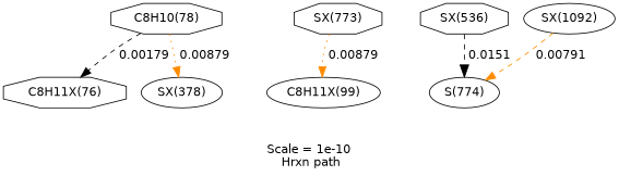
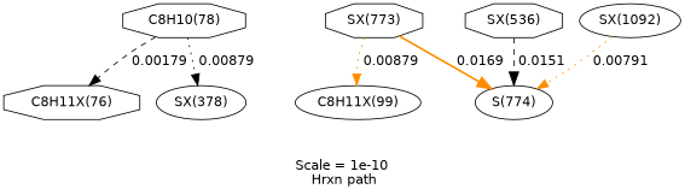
  digraph {
    fontname=Helvetica
    label="Scale = 1e-10\l Hrxn path"
    node [fontname=Helvetica shape=octagon]
    edge [arrowsize=1.21 color=darkorange fontname=Helvetica style=dotted]
    n1 [label="C8H10(78)"]
    n2 [label="C8H11X(76)"]
    n3 [label="SX(378)" shape=ellipse]
    n4 [label="C8H11X(99)" shape=ellipse]
    n5 [label="SX(773)"]
    n6 [label="S(774)" shape=ellipse]
    n7 [label="SX(536)"]
    n8 [label="SX(1092)" shape=ellipse]
    n1 -> n2 [color=black label=" 0.00179" style=dashed]
-   n1 -> n3 [label=" 0.00879"]
+   n1 -> n3 [color=black label=" 0.00879"]
    n5 -> n4 [label=" 0.00879"]
+   n5 -> n6 [arrowsize=1.46 label=" 0.0169" style=bold]
    n7 -> n6 [arrowsize=1.44 color=black label=" 0.0151" style=dashed]
-   n8 -> n6 [arrowsize=1.17 label=" 0.00791" style=dashed]
+   n8 -> n6 [arrowsize=1.17 label=" 0.00791"]
  }
